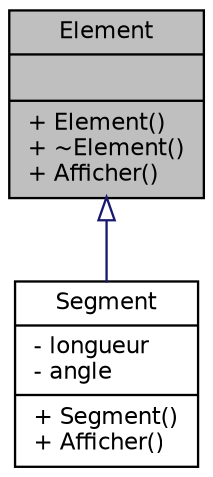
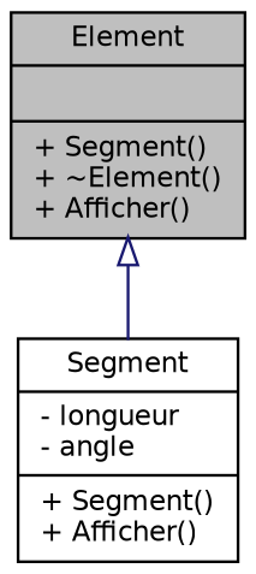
  digraph {
    node [color=black fontname=Helvetica fontsize=10 shape=record style=filled]
-   n1 [fillcolor=grey75 fontcolor=black height=0.2 label="{Element\n||+ Element()\l+ ~Element()\l+ Afficher()\l}" width=0.4]
+   n1 [fillcolor=grey75 fontcolor=black height=0.2 label="{Element\n||+ Segment()\l+ ~Element()\l+ Afficher()\l}" width=0.4]
    n2 [fillcolor=white height=0.2 label="{Segment\n|- longueur\l- angle\l|+ Segment()\l+ Afficher()\l}" width=0.4]
    n1 -> n2 [arrowtail=onormal color=midnightblue dir=back fontname=Helvetica fontsize=10 labelfontname=Helvetica labelfontsize=10 style=solid]
  }
